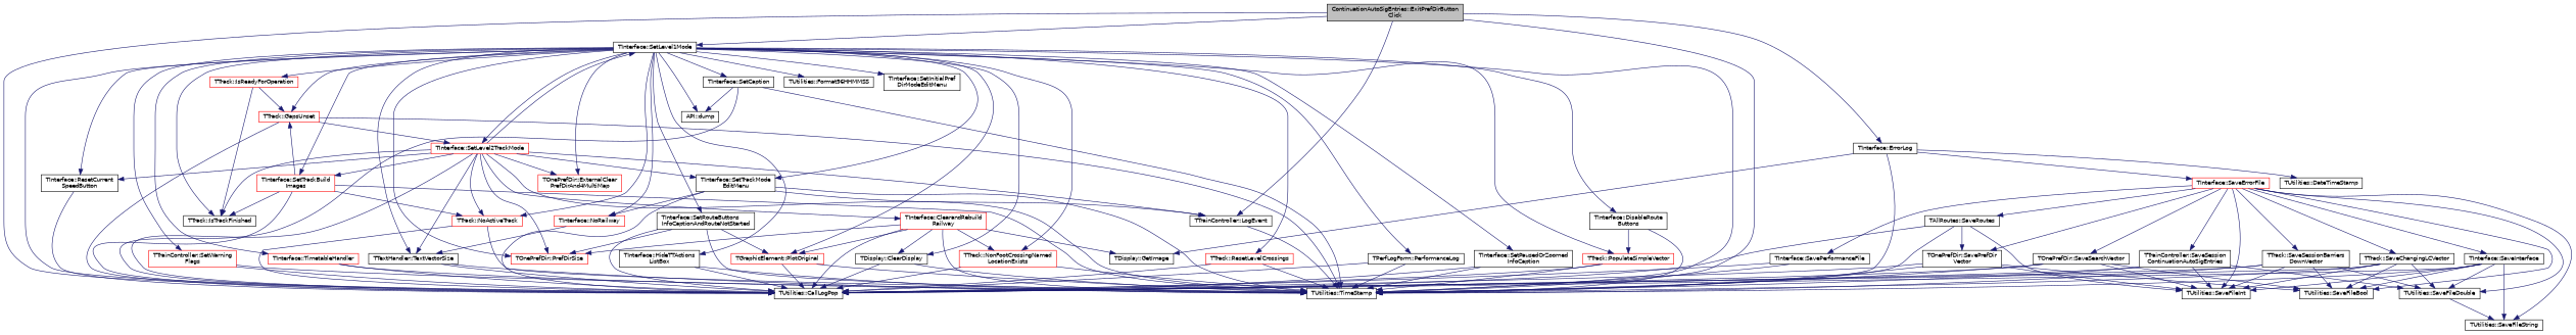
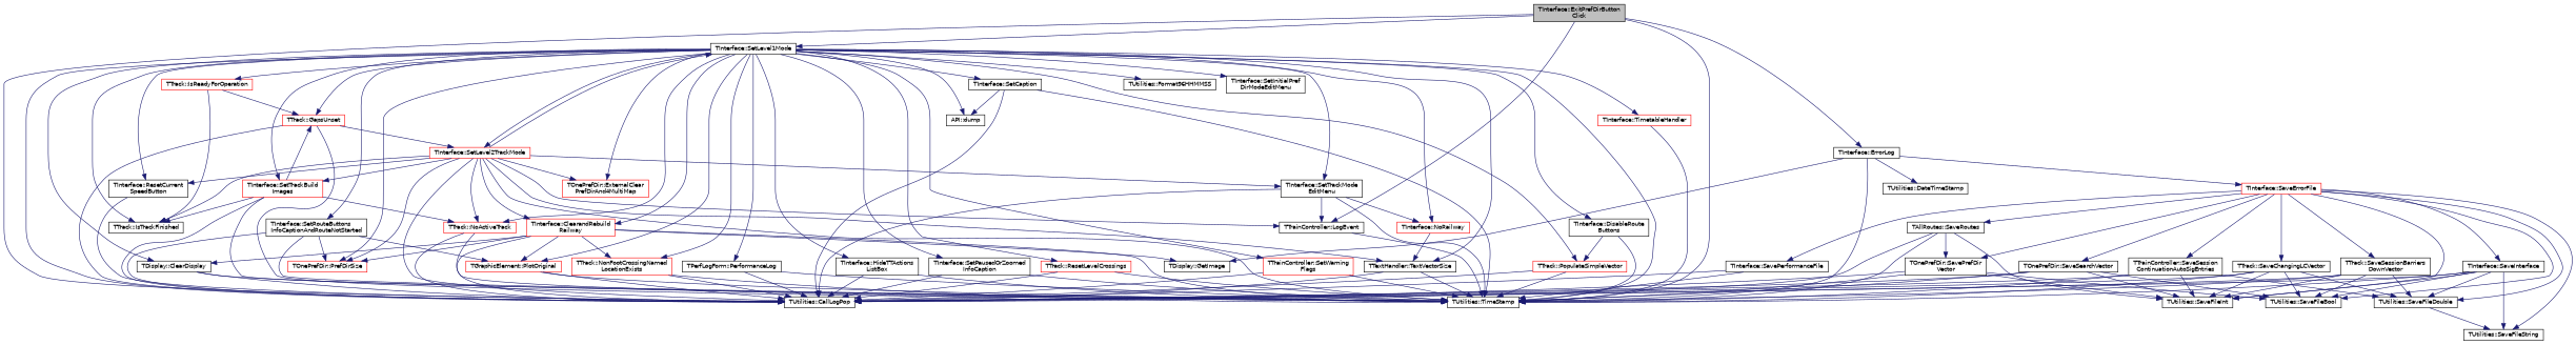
  digraph {
    rankdir=TB
    node [color=black fillcolor=white fontname=Helvetica fontsize=10 shape=record style=filled]
    edge [color=midnightblue fontname=Helvetica fontsize=10 labelfontname=Helvetica labelfontsize=10 style=solid]
-   n1 [fillcolor=grey75 fontcolor=black height=0.2 label="ContinuationAutoSigEntries::ExitPrefDirButton\lClick" width=0.4]
+   n1 [fillcolor=grey75 fontcolor=black height=0.2 label="TInterface::ExitPrefDirButton\lClick" width=0.4]
    n2 [height=0.2 label="TUtilities::CallLogPop" width=0.4]
    n3 [height=0.2 label="TInterface::ErrorLog" width=0.4]
    n4 [height=0.2 label="TUtilities::TimeStamp" width=0.4]
    n5 [height=0.2 label="TTrainController::LogEvent" width=0.4]
    n6 [height=0.2 label="TInterface::SetLevel1Mode" width=0.4]
    n7 [height=0.2 label="TUtilities::DateTimeStamp" width=0.4]
    n8 [height=0.2 label="TDisplay::GetImage" width=0.4]
    n9 [color=red height=0.2 label="TInterface::SaveErrorFile" width=0.4]
    n10 [color=red height=0.2 label="TInterface::ClearandRebuild\lRailway" width=0.4]
    n11 [height=0.2 label="TDisplay::ClearDisplay" width=0.4]
    n12 [color=red height=0.2 label="TTrack::NonFootCrossingNamed\lLocationExists" width=0.4]
    n13 [color=red height=0.2 label="TGraphicElement::PlotOriginal" width=0.4]
    n14 [color=red height=0.2 label="TOnePrefDir::PrefDirSize" width=0.4]
    n15 [height=0.2 label="TInterface::DisableRoute\lButtons" width=0.4]
    n16 [height=0.2 label="API::dump" width=0.4]
    n17 [color=red height=0.2 label="TOnePrefDir::ExternalClear\lPrefDirAnd4MultiMap" width=0.4]
    n18 [height=0.2 label="TUtilities::Format96HHMMSS" width=0.4]
    n19 [color=red height=0.2 label="TTrack::GapsUnset" width=0.4]
    n20 [height=0.2 label="TInterface::HideTTActions\lListBox" width=0.4]
    n21 [color=red height=0.2 label="TTrack::IsReadyForOperation" width=0.4]
    n22 [height=0.2 label="TTrack::IsTrackFinished" width=0.4]
    n23 [color=red height=0.2 label="TTrack::NoActiveTrack" width=0.4]
    n24 [color=red height=0.2 label="TInterface::NoRailway" width=0.4]
    n25 [height=0.2 label="TTextHandler::TextVectorSize" width=0.4]
    n26 [height=0.2 label="TPerfLogForm::PerformanceLog" width=0.4]
    n27 [color=red height=0.2 label="TTrack::PopulateSimpleVector" width=0.4]
    n28 [height=0.2 label="TInterface::ResetCurrent\lSpeedButton" width=0.4]
    n29 [color=red height=0.2 label="TTrack::ResetLevelCrossings" width=0.4]
    n30 [height=0.2 label="TInterface::SetCaption" width=0.4]
    n31 [height=0.2 label="TInterface::SetInitialPref\lDirModeEditMenu" width=0.4]
    n32 [color=red height=0.2 label="TInterface::SetLevel2TrackMode" width=0.4]
    n33 [color=red height=0.2 label="TInterface::SetTrackBuild\lImages" width=0.4]
    n34 [height=0.2 label="TInterface::SetTrackMode\lEditMenu" width=0.4]
    n35 [height=0.2 label="TInterface::SetPausedOrZoomed\lInfoCaption" width=0.4]
    n36 [height=0.2 label="TInterface::SetRouteButtons\lInfoCaptionAndRouteNotStarted" width=0.4]
    n37 [color=red height=0.2 label="TTrainController::SetWarning\lFlags" width=0.4]
    n38 [color=red height=0.2 label="TInterface::TimetableHandler" width=0.4]
    n39 [height=0.2 label="TTrack::SaveChangingLCVector" width=0.4]
    n40 [height=0.2 label="TUtilities::SaveFileBool" width=0.4]
    n41 [height=0.2 label="TUtilities::SaveFileDouble" width=0.4]
    n42 [height=0.2 label="TUtilities::SaveFileString" width=0.4]
    n43 [height=0.2 label="TUtilities::SaveFileInt" width=0.4]
    n44 [height=0.2 label="TInterface::SaveInterface" width=0.4]
    n45 [height=0.2 label="TInterface::SavePerformanceFile" width=0.4]
    n46 [height=0.2 label="TOnePrefDir::SavePrefDir\lVector" width=0.4]
    n47 [height=0.2 label="TAllRoutes::SaveRoutes" width=0.4]
    n48 [height=0.2 label="TOnePrefDir::SaveSearchVector" width=0.4]
    n49 [height=0.2 label="TTrack::SaveSessionBarriers\lDownVector" width=0.4]
    n50 [height=0.2 label="TTrainController::SaveSession\lContinuationAutoSigEntries" width=0.4]
    n1 -> n2
    n1 -> n3
    n1 -> n4
    n1 -> n5
    n1 -> n6
    n3 -> n4
    n3 -> n7
    n3 -> n8
    n3 -> n9
    n5 -> n4
    n6 -> n2
    n6 -> n4
+   n6 -> n10
    n6 -> n11
    n6 -> n12
    n6 -> n13
    n6 -> n14
    n6 -> n15
    n6 -> n16
    n6 -> n17
    n6 -> n18
    n6 -> n19
    n6 -> n20
    n6 -> n21
    n6 -> n22
    n6 -> n23
    n6 -> n24
    n6 -> n25
    n6 -> n26
    n6 -> n27
    n6 -> n28
    n6 -> n29
    n6 -> n30
    n6 -> n31
    n6 -> n32
    n6 -> n33
    n6 -> n34
    n6 -> n35
    n6 -> n36
    n6 -> n37
    n6 -> n38
    n9 -> n39
    n9 -> n40
    n9 -> n41
    n9 -> n42
    n9 -> n43
    n9 -> n44
    n9 -> n45
    n9 -> n46
    n9 -> n47
    n9 -> n48
    n9 -> n49
    n9 -> n50
    n10 -> n2
    n10 -> n4
    n10 -> n8
    n10 -> n11
    n10 -> n12
    n10 -> n13
    n10 -> n14
    n11 -> n2
    n11 -> n4
    n12 -> n2
    n12 -> n4
    n13 -> n2
    n13 -> n4
    n15 -> n4
    n15 -> n27
    n19 -> n2
    n19 -> n4
    n19 -> n32
    n20 -> n2
    n20 -> n4
    n21 -> n19
    n21 -> n22
    n23 -> n2
    n23 -> n4
    n24 -> n25
    n25 -> n2
    n25 -> n4
    n26 -> n2
    n26 -> n4
    n27 -> n2
    n27 -> n4
    n28 -> n2
    n29 -> n2
    n29 -> n4
    n30 -> n2
    n30 -> n4
    n30 -> n16
    n32 -> n2
    n32 -> n4
    n32 -> n5
    n32 -> n6
    n32 -> n10
    n32 -> n14
    n32 -> n17
    n32 -> n22
    n32 -> n23
    n32 -> n25
    n32 -> n28
    n32 -> n33
    n32 -> n34
    n33 -> n2
    n33 -> n4
    n33 -> n19
    n33 -> n22
    n33 -> n23
    n34 -> n2
    n34 -> n4
    n34 -> n5
    n34 -> n24
    n35 -> n2
    n35 -> n4
    n36 -> n2
    n36 -> n4
    n36 -> n13
    n36 -> n14
    n37 -> n2
    n37 -> n4
-   n38 -> n2
    n38 -> n4
    n39 -> n2
    n39 -> n4
    n39 -> n40
    n39 -> n41
    n39 -> n43
    n41 -> n42
    n44 -> n2
    n44 -> n4
    n44 -> n40
    n44 -> n41
    n44 -> n42
    n44 -> n43
    n45 -> n2
    n45 -> n4
    n46 -> n2
    n46 -> n4
    n46 -> n40
    n46 -> n43
    n47 -> n2
    n47 -> n4
    n47 -> n43
    n47 -> n46
    n48 -> n2
    n48 -> n4
    n48 -> n40
    n48 -> n43
    n49 -> n2
    n49 -> n4
    n49 -> n40
    n49 -> n41
    n49 -> n43
    n50 -> n2
    n50 -> n4
    n50 -> n41
    n50 -> n43
  }
